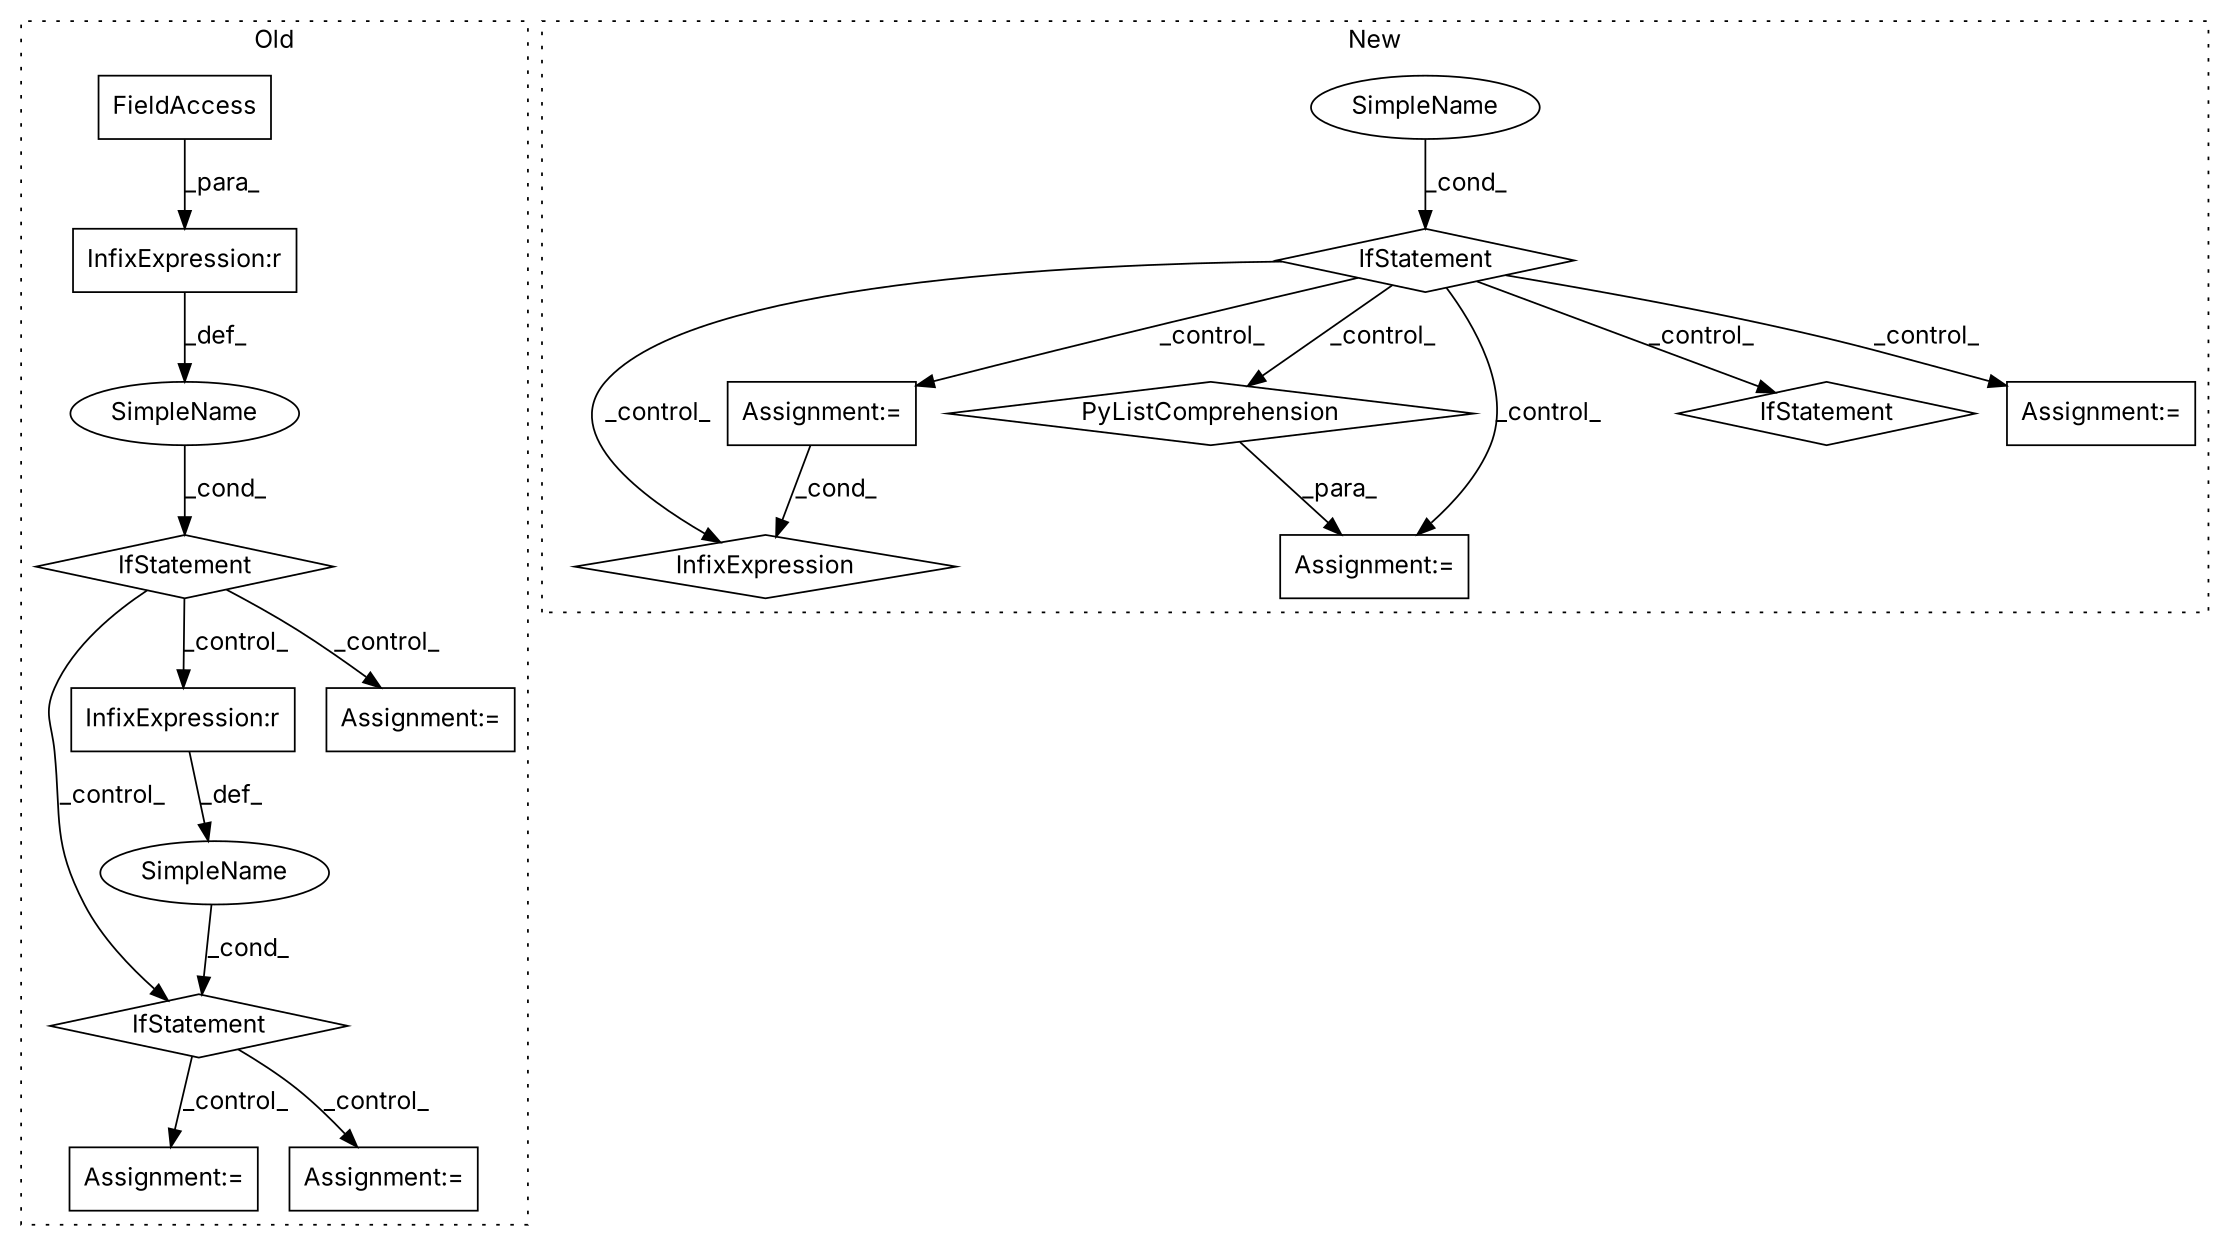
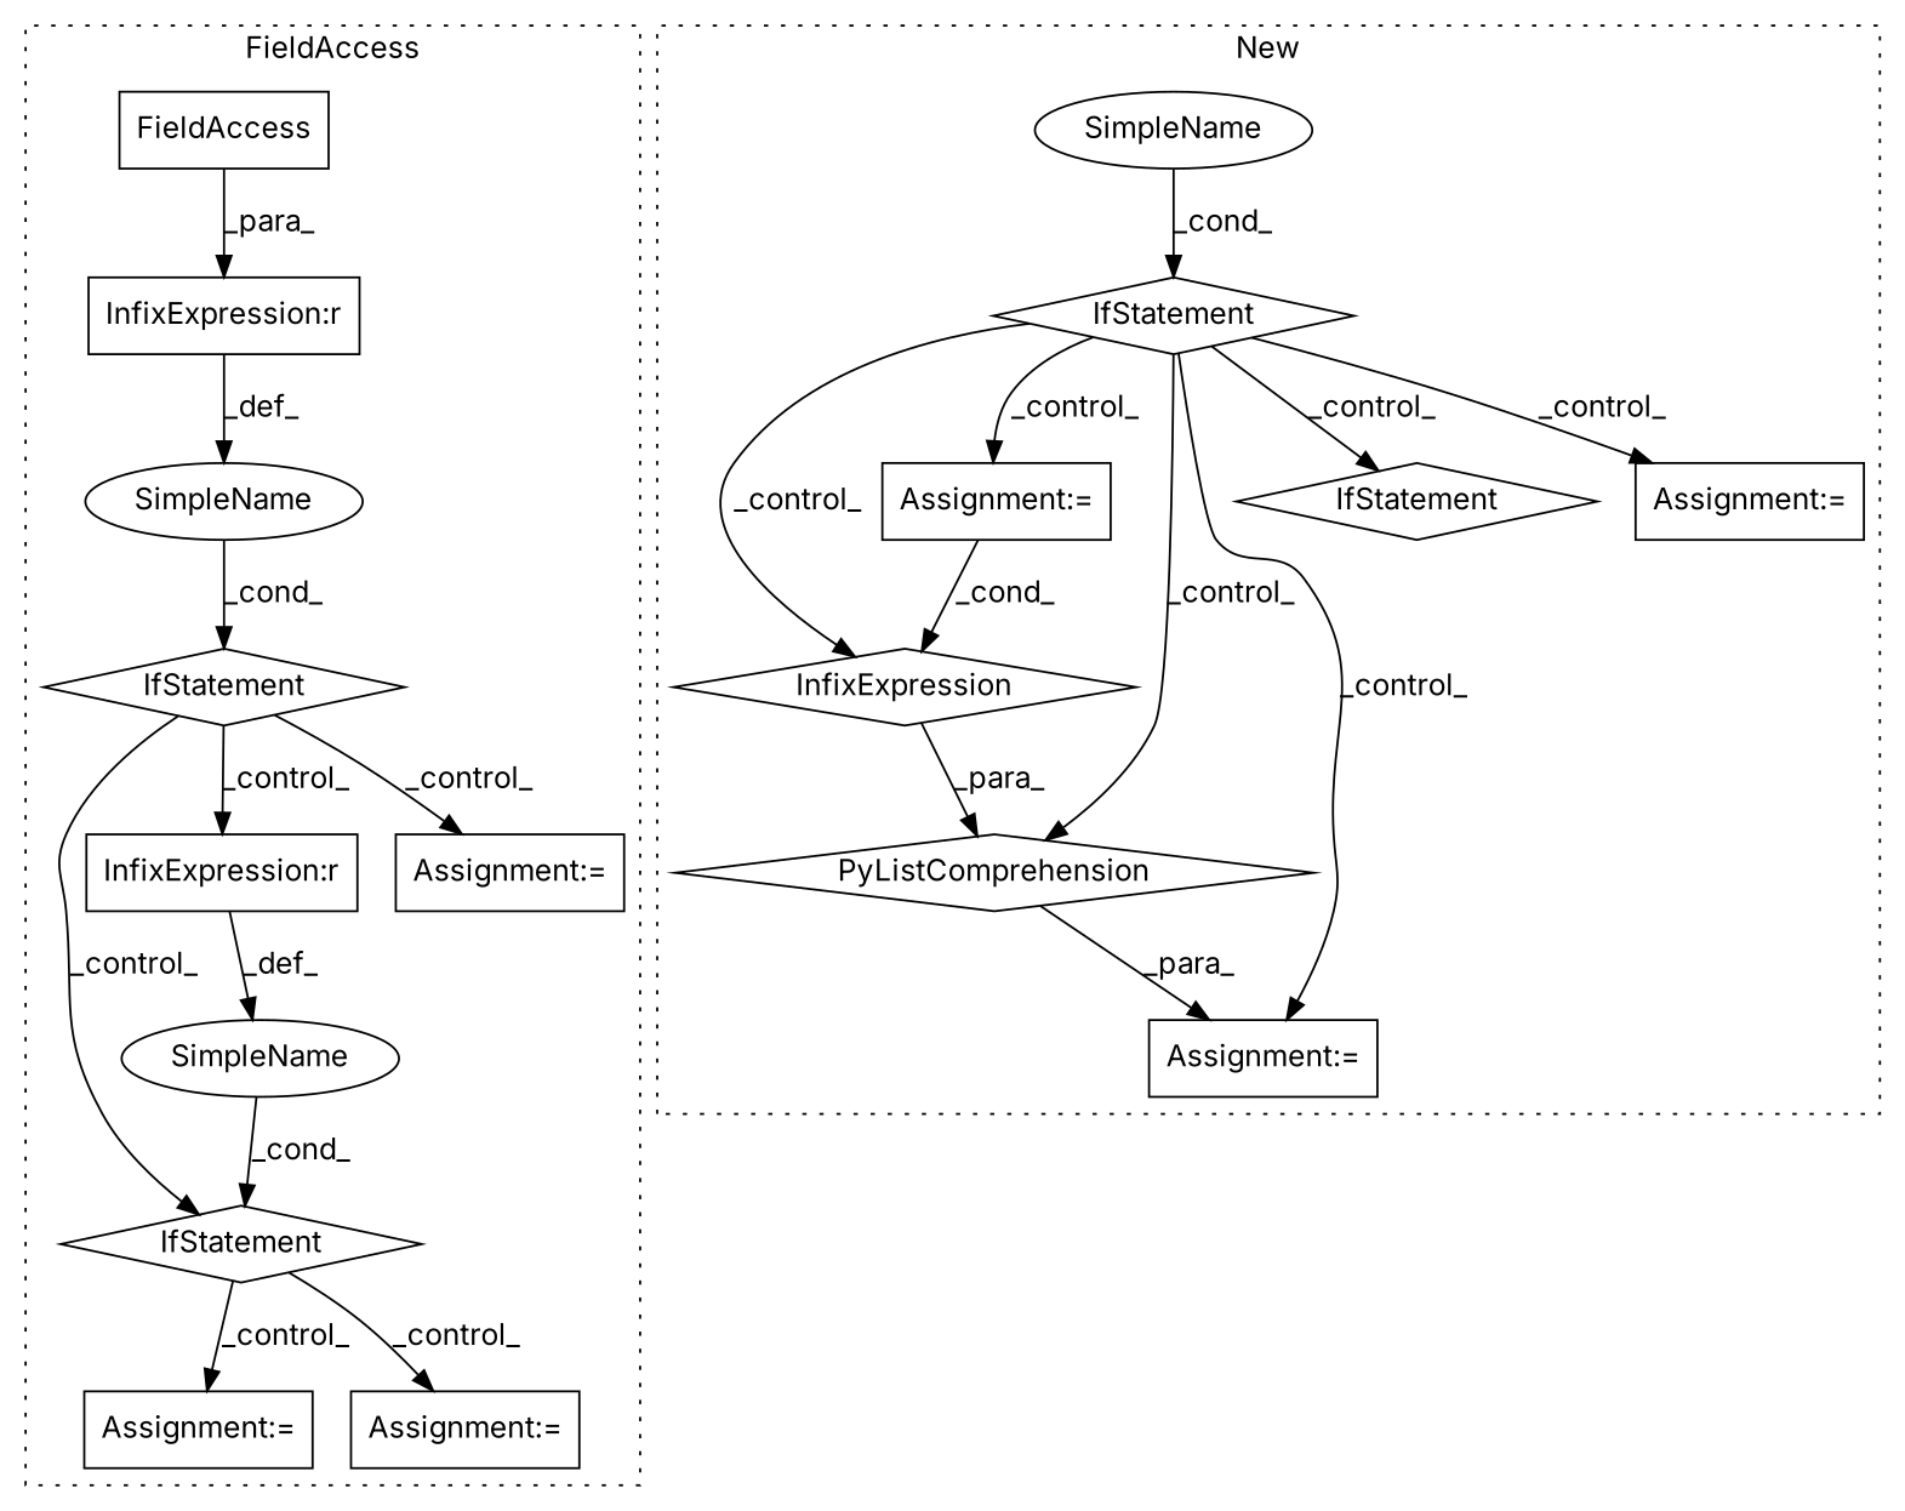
  digraph {
    fontname=Inter
    node [a=7 fontname=Inter l=1 shape=box]
    edge [fontname=Inter]
    n1 [a=25 l="4,2" label=IfStatement s="2164,2185" shape=diamond]
    n2 [label="Assignment:=" s=2208]
    n3 [a=42 label=SimpleName shape=ellipse l=""]
    n4 [a=27 l=4 label="InfixExpression:r" s=2177]
    n5 [label="Assignment:=" s=2281]
    n6 [a=42 label=SimpleName shape=ellipse l=""]
    n7 [a=25 l="4,2" label=IfStatement s="1459,1509" shape=diamond]
    n8 [a=27 l=4 label="InfixExpression:r" s=1489]
    n9 [label="Assignment:=" s=1527]
    n10 [a=22 l=26 label=FieldAccess s=1463]
    n11 [a=113 l=39 label=InfixExpression s=3708 shape=diamond]
    n12 [l=39 label="Assignment:=" s=3708]
    n13 [a=109 l=131 label=PyListComprehension s=3624 shape=diamond]
    n14 [label="Assignment:=" s=3597]
    n15 [a=25 l="4,2" label=IfStatement s="3360,3377" shape=diamond]
    n16 [a=25 l=39 label=IfStatement s=3522 shape=diamond]
    n17 [l=39 label="Assignment:=" s=3522]
    n18 [a=42 l=13 label=SimpleName s=3364 shape=ellipse]
    subgraph cluster_1 {
-     label=Old
+     label=FieldAccess
      style=dotted
      n1
      n2
      n3
      n4
      n5
      n6
      n7
      n8
      n9
      n10
    }
    subgraph cluster_2 {
      label=New
      style=dotted
      n11
      n12
      n13
      n14
      n15
      n16
      n17
      n18
    }
    n1 -> n2 [label=_control_]
    n1 -> n5 [label=_control_]
    n3 -> n1 [label=_cond_]
    n4 -> n3 [label=_def_]
    n6 -> n7 [label=_cond_]
    n7 -> n1 [label=_control_]
    n7 -> n4 [label=_control_]
    n7 -> n9 [label=_control_]
    n8 -> n6 [label=_def_]
    n10 -> n8 [label=_para_]
+   n11 -> n13 [label=_para_]
    n12 -> n11 [label=_cond_]
    n13 -> n14 [label=_para_]
    n15 -> n11 [label=_control_]
    n15 -> n12 [label=_control_]
    n15 -> n13 [label=_control_]
    n15 -> n14 [label=_control_]
    n15 -> n16 [label=_control_]
    n15 -> n17 [label=_control_]
    n18 -> n15 [label=_cond_]
  }
